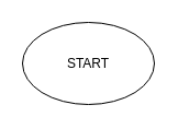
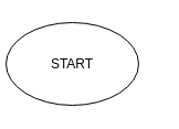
  <mxCell id="0" />
  <mxCell id="1" parent="0" />
- <mxCell id="2" value="START" style="ellipse;whiteSpace=wrap;html=1;" vertex="1" parent="1"><mxGeometry x="20" y="20" width="120" height="75" as="geometry" /></mxCell>
+ <mxCell id="2" value="START" style="ellipse;whiteSpace=wrap;html=1;" vertex="1" parent="1"><mxGeometry x="5" y="20" width="120" height="75" as="geometry" /></mxCell>
